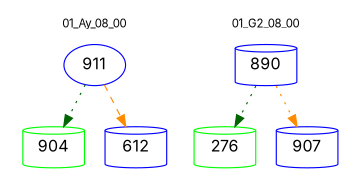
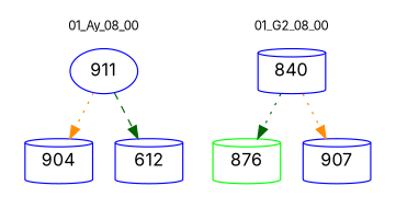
  digraph {
    fontname=Inter
    node [color=blue fontname=Inter shape=cylinder]
    edge [color=darkgreen fontname=Inter style=dotted]
    n1 [label=911 shape=ellipse]
-   n2 [color=green label=904]
+   n2 [label=904]
    n3 [label=612]
-   n4 [label=890]
-   n5 [color=green label=276]
+   n4 [label=840]
+   n5 [color=green label=876]
    n6 [label=907]
    subgraph cluster_1 {
      color=white
      fontsize=10
      label="01_Ay_08_00"
      n1
      n2
      n3
    }
    subgraph cluster_2 {
      color=white
      fontsize=10
      label="01_G2_08_00"
      n4
      n5
      n6
    }
-   n1 -> n2
-   n1 -> n3 [color=darkorange style=dashed]
+   n1 -> n2 [color=darkorange]
+   n1 -> n3 [style=dashed]
    n4 -> n5
    n4 -> n6 [color=darkorange]
  }
